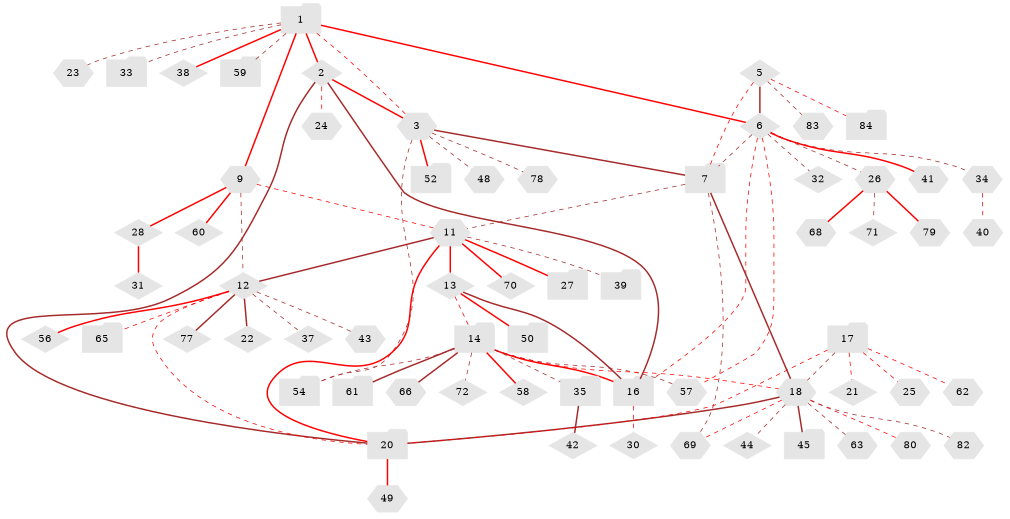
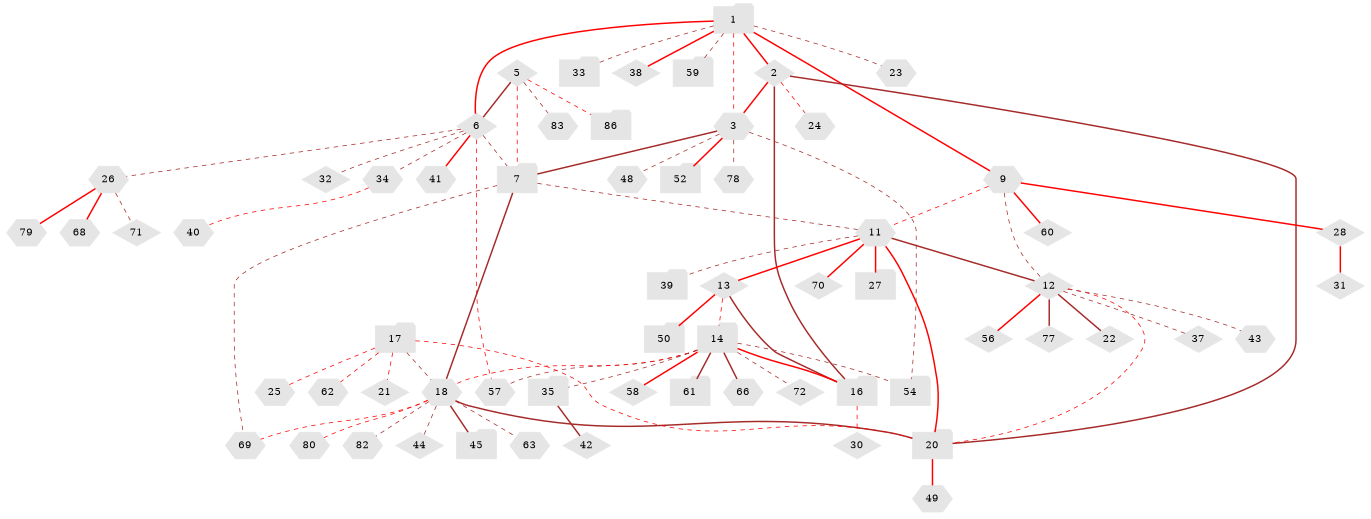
  graph {
    node [color=gray90 shape=hexagon style=filled]
    edge [color=red style=dashed]
    1 [shape=folder super="+4"]
    2 [shape=diamond super="+29"]
    3 [super="+53"]
    6 [shape=diamond super="+8"]
    9 [super="+10"]
    23
    33 [shape=folder]
    38 [shape=diamond]
    59 [shape=folder]
    16 [shape=folder super="+46"]
    20 [shape=folder super="+55"]
    24
    7 [shape=folder super="+75"]
    48
    52 [shape=folder]
    54 [shape=folder]
    78
    26 [super="+76"]
    32 [shape=diamond]
    34 [super="+85"]
    41
    57
    11 [super="+36"]
    12 [shape=diamond super="+47"]
    28 [shape=diamond]
    60 [shape=diamond]
    30 [shape=diamond]
    49
    18 [super="+19"]
    69
    5 [shape=diamond super="+81"]
    83
-   84 [shape=folder]
+   84 [shape=folder label=86]
    68
    71 [shape=diamond]
    79
    40 [super="+67"]
    13 [shape=diamond]
    27 [shape=folder super="+74"]
    39 [shape=folder]
    70 [shape=diamond]
    44 [shape=diamond]
    45 [shape=folder]
    63
    80
    82
    22 [shape=diamond]
    37 [shape=diamond]
    43
    56 [shape=diamond]
-   65 [shape=folder]
    77 [shape=diamond]
    31 [shape=diamond]
    14 [shape=folder super="+15"]
    50 [shape=folder]
    35 [shape=folder super="+51"]
    58 [shape=diamond]
    61 [shape=folder]
    66 [super="+73"]
    72 [shape=diamond]
    42 [shape=diamond]
    17 [shape=folder super="+64"]
    21 [shape=diamond]
    25
    62
    1 -- 2 [style=bold weight=2]
    1 -- 3 [weight=2]
    1 -- 6 [style=bold]
    1 -- 9 [style=bold]
    1 -- 23 [color=brown]
    1 -- 33 [color=brown]
    1 -- 38 [style=bold]
    1 -- 59 [color=brown]
    2 -- 3 [style=bold]
    2 -- 16 [color=brown style=bold]
    2 -- 20 [color=brown style=bold]
    2 -- 24
    3 -- 7 [color=brown style=bold]
    3 -- 48 [color=brown]
    3 -- 52 [style=bold]
    3 -- 54 [color=brown]
    3 -- 78 [color=brown]
-   6 -- 16
    6 -- 7 [color=brown weight=2]
    6 -- 26 [color=brown]
    6 -- 32 [color=brown]
    6 -- 34 [color=brown]
    6 -- 41 [style=bold]
    6 -- 57
    9 -- 11 [weight=2]
    9 -- 12 [color=brown weight=2]
    9 -- 28 [style=bold]
    9 -- 60 [style=bold]
    16 -- 30
    20 -- 49 [style=bold]
    7 -- 11 [color=brown]
    7 -- 18 [color=brown style=bold]
    7 -- 69 [color=brown]
    26 -- 68 [style=bold]
    26 -- 71 [color=brown]
    26 -- 79 [style=bold]
    34 -- 40
    11 -- 20 [style=bold]
    11 -- 12 [color=brown style=bold]
    11 -- 13 [style=bold]
    11 -- 27 [style=bold]
    11 -- 39 [color=brown]
    11 -- 70 [style=bold]
    12 -- 20
    12 -- 22 [color=brown style=bold]
    12 -- 37 [color=brown]
    12 -- 43 [color=brown]
    12 -- 56 [style=bold]
-   12 -- 65
    12 -- 77 [color=brown style=bold]
    28 -- 31 [style=bold]
    18 -- 20 [color=brown style=bold weight=2]
    18 -- 69
    18 -- 44 [color=brown]
    18 -- 45 [color=brown style=bold]
    18 -- 63 [color=brown]
    18 -- 80
    18 -- 82 [color=brown]
    5 -- 6 [color=brown style=bold weight=2]
    5 -- 7
    5 -- 83 [color=brown]
    5 -- 84
    13 -- 16 [color=brown style=bold]
    13 -- 14 [weight=2]
    13 -- 50 [style=bold]
    14 -- 16 [style=bold weight=2]
    14 -- 54 [color=brown]
    14 -- 57 [color=brown]
    14 -- 18
    14 -- 35 [color=brown]
    14 -- 58 [style=bold]
    14 -- 61 [color=brown style=bold]
    14 -- 66 [color=brown style=bold]
    14 -- 72 [color=brown]
    35 -- 42 [color=brown style=bold]
    17 -- 20
    17 -- 18 [color=brown weight=2]
    17 -- 21
    17 -- 25
    17 -- 62
  }
